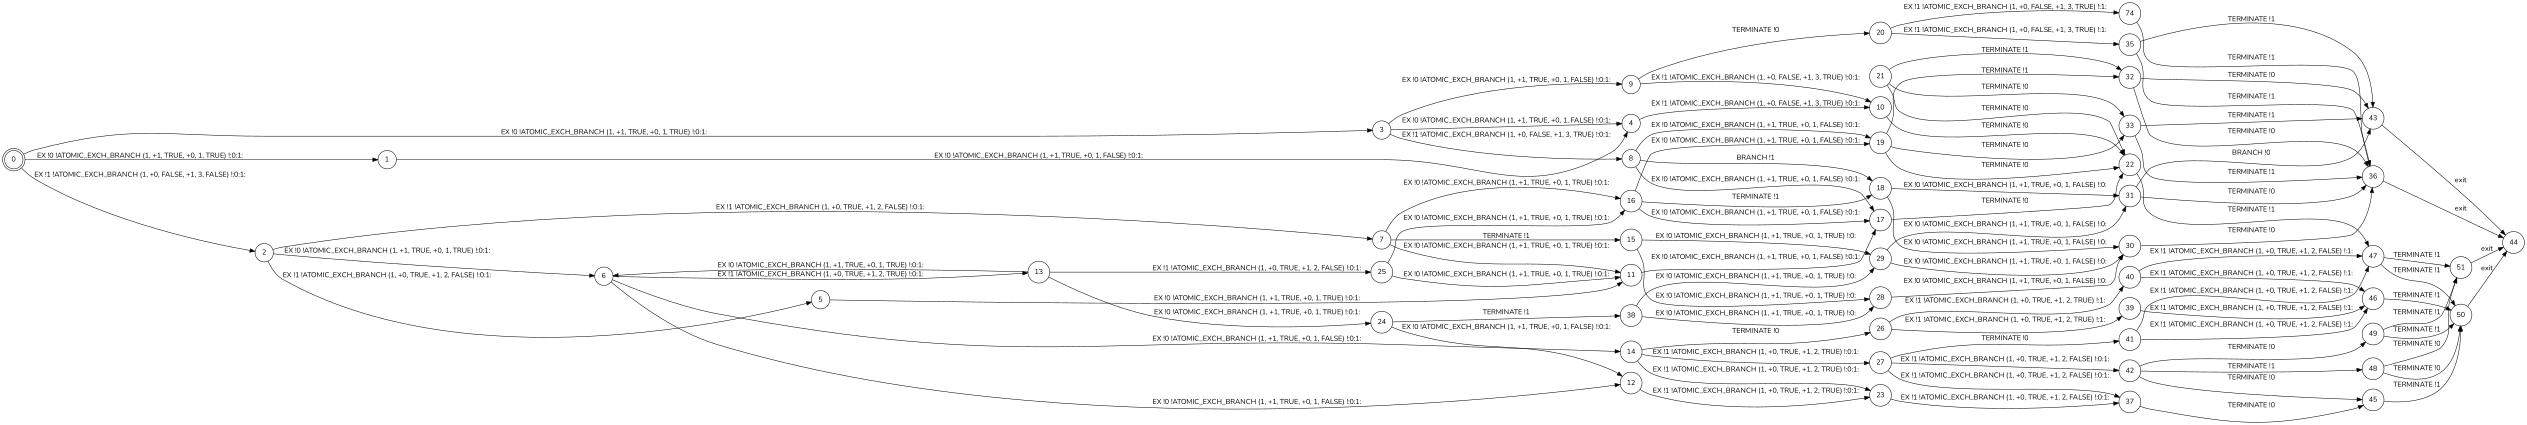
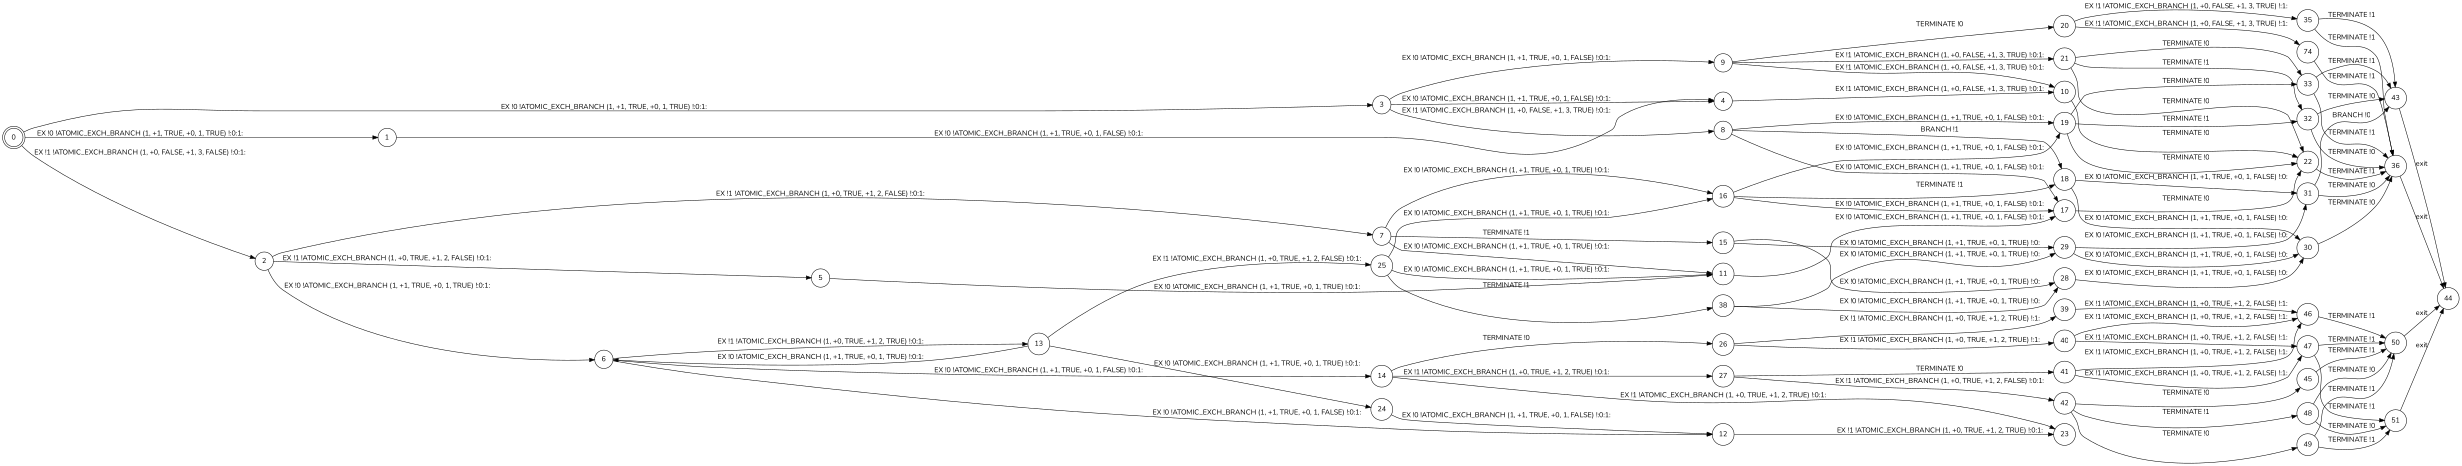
  digraph {
    fontname=Nunito
    rankdir=LR
    node [fontname=Nunito shape=circle]
    edge [fontname=Nunito]
    0 [peripheries=2]
    1
    2
    3
    4
    5
    6
    7
    8
    9
    10
    11
    12
    13
    14
    15
    16
    17
    18
    19
    20
    21
    22
    23
    24
    25
    26
    27
    28
    29
    30
    31
    32
    33
    n35 [label=74]
    35
    36
-   37
    38
    39
    40
    41
    42
    43
    44
    45
    46
    47
    48
    49
    50
    51
    0 -> 1 [label="EX !0 !ATOMIC_EXCH_BRANCH (1, +1, TRUE, +0, 1, TRUE) !:0:1:"]
    0 -> 2 [label="EX !1 !ATOMIC_EXCH_BRANCH (1, +0, FALSE, +1, 3, FALSE) !:0:1:"]
    0 -> 3 [label="EX !0 !ATOMIC_EXCH_BRANCH (1, +1, TRUE, +0, 1, TRUE) !:0:1:"]
    1 -> 4 [label="EX !0 !ATOMIC_EXCH_BRANCH (1, +1, TRUE, +0, 1, FALSE) !:0:1:"]
    2 -> 5 [label="EX !1 !ATOMIC_EXCH_BRANCH (1, +0, TRUE, +1, 2, FALSE) !:0:1:"]
    2 -> 6 [label="EX !0 !ATOMIC_EXCH_BRANCH (1, +1, TRUE, +0, 1, TRUE) !:0:1:"]
    2 -> 7 [label="EX !1 !ATOMIC_EXCH_BRANCH (1, +0, TRUE, +1, 2, FALSE) !:0:1:"]
    3 -> 4 [label="EX !0 !ATOMIC_EXCH_BRANCH (1, +1, TRUE, +0, 1, FALSE) !:0:1:"]
    3 -> 8 [label="EX !1 !ATOMIC_EXCH_BRANCH (1, +0, FALSE, +1, 3, TRUE) !:0:1:"]
    3 -> 9 [label="EX !0 !ATOMIC_EXCH_BRANCH (1, +1, TRUE, +0, 1, FALSE) !:0:1:"]
    4 -> 10 [label="EX !1 !ATOMIC_EXCH_BRANCH (1, +0, FALSE, +1, 3, TRUE) !:0:1:"]
    5 -> 11 [label="EX !0 !ATOMIC_EXCH_BRANCH (1, +1, TRUE, +0, 1, TRUE) !:0:1:"]
    6 -> 12 [label="EX !0 !ATOMIC_EXCH_BRANCH (1, +1, TRUE, +0, 1, FALSE) !:0:1:"]
    6 -> 13 [label="EX !1 !ATOMIC_EXCH_BRANCH (1, +0, TRUE, +1, 2, TRUE) !:0:1:"]
    6 -> 14 [label="EX !0 !ATOMIC_EXCH_BRANCH (1, +1, TRUE, +0, 1, FALSE) !:0:1:"]
    7 -> 11 [label="EX !0 !ATOMIC_EXCH_BRANCH (1, +1, TRUE, +0, 1, TRUE) !:0:1:"]
    7 -> 15 [label="TERMINATE !1"]
    7 -> 16 [label="EX !0 !ATOMIC_EXCH_BRANCH (1, +1, TRUE, +0, 1, TRUE) !:0:1:"]
    8 -> 17 [label="EX !0 !ATOMIC_EXCH_BRANCH (1, +1, TRUE, +0, 1, FALSE) !:0:1:"]
    8 -> 18 [label="BRANCH !1"]
    8 -> 19 [label="EX !0 !ATOMIC_EXCH_BRANCH (1, +1, TRUE, +0, 1, FALSE) !:0:1:"]
    9 -> 10 [label="EX !1 !ATOMIC_EXCH_BRANCH (1, +0, FALSE, +1, 3, TRUE) !:0:1:"]
    9 -> 20 [label="TERMINATE !0"]
+   9 -> 21 [label="EX !1 !ATOMIC_EXCH_BRANCH (1, +0, FALSE, +1, 3, TRUE) !:0:1:"]
    10 -> 22 [label="TERMINATE !0"]
    11 -> 17 [label="EX !0 !ATOMIC_EXCH_BRANCH (1, +1, TRUE, +0, 1, FALSE) !:0:1:"]
    12 -> 23 [label="EX !1 !ATOMIC_EXCH_BRANCH (1, +0, TRUE, +1, 2, TRUE) !:0:1:"]
    13 -> 6 [label="EX !0 !ATOMIC_EXCH_BRANCH (1, +1, TRUE, +0, 1, TRUE) !:0:1:"]
    13 -> 24 [label="EX !0 !ATOMIC_EXCH_BRANCH (1, +1, TRUE, +0, 1, TRUE) !:0:1:"]
    13 -> 25 [label="EX !1 !ATOMIC_EXCH_BRANCH (1, +0, TRUE, +1, 2, FALSE) !:0:1:"]
    14 -> 23 [label="EX !1 !ATOMIC_EXCH_BRANCH (1, +0, TRUE, +1, 2, TRUE) !:0:1:"]
    14 -> 26 [label="TERMINATE !0"]
    14 -> 27 [label="EX !1 !ATOMIC_EXCH_BRANCH (1, +0, TRUE, +1, 2, TRUE) !:0:1:"]
    15 -> 28 [label="EX !0 !ATOMIC_EXCH_BRANCH (1, +1, TRUE, +0, 1, TRUE) !:0:"]
    15 -> 29 [label="EX !0 !ATOMIC_EXCH_BRANCH (1, +1, TRUE, +0, 1, TRUE) !:0:"]
    16 -> 17 [label="EX !0 !ATOMIC_EXCH_BRANCH (1, +1, TRUE, +0, 1, FALSE) !:0:1:"]
    16 -> 18 [label="TERMINATE !1"]
    16 -> 19 [label="EX !0 !ATOMIC_EXCH_BRANCH (1, +1, TRUE, +0, 1, FALSE) !:0:1:"]
    17 -> 22 [label="TERMINATE !0"]
    18 -> 30 [label="EX !0 !ATOMIC_EXCH_BRANCH (1, +1, TRUE, +0, 1, FALSE) !:0:"]
    18 -> 31 [label="EX !0 !ATOMIC_EXCH_BRANCH (1, +1, TRUE, +0, 1, FALSE) !:0:"]
    19 -> 22 [label="TERMINATE !0"]
    19 -> 32 [label="TERMINATE !1"]
    19 -> 33 [label="TERMINATE !0"]
    20 -> n35 [label="EX !1 !ATOMIC_EXCH_BRANCH (1, +0, FALSE, +1, 3, TRUE) !:1:"]
    20 -> 35 [label="EX !1 !ATOMIC_EXCH_BRANCH (1, +0, FALSE, +1, 3, TRUE) !:1:"]
    21 -> 22 [label="TERMINATE !0"]
    21 -> 32 [label="TERMINATE !1"]
    21 -> 33 [label="TERMINATE !0"]
-   22 -> 47 [label="TERMINATE !1"]
-   23 -> 37 [label="EX !1 !ATOMIC_EXCH_BRANCH (1, +0, TRUE, +1, 2, FALSE) !:0:1:"]
+   22 -> 36 [label="TERMINATE !1"]
    24 -> 12 [label="EX !0 !ATOMIC_EXCH_BRANCH (1, +1, TRUE, +0, 1, FALSE) !:0:1:"]
    25 -> 11 [label="EX !0 !ATOMIC_EXCH_BRANCH (1, +1, TRUE, +0, 1, TRUE) !:0:1:"]
    25 -> 16 [label="EX !0 !ATOMIC_EXCH_BRANCH (1, +1, TRUE, +0, 1, TRUE) !:0:1:"]
-   24 -> 38 [label="TERMINATE !1"]
+   25 -> 38 [label="TERMINATE !1"]
    26 -> 39 [label="EX !1 !ATOMIC_EXCH_BRANCH (1, +0, TRUE, +1, 2, TRUE) !:1:"]
    26 -> 40 [label="EX !1 !ATOMIC_EXCH_BRANCH (1, +0, TRUE, +1, 2, TRUE) !:1:"]
-   27 -> 37 [label="EX !1 !ATOMIC_EXCH_BRANCH (1, +0, TRUE, +1, 2, FALSE) !:0:1:"]
    27 -> 41 [label="TERMINATE !0"]
    27 -> 42 [label="EX !1 !ATOMIC_EXCH_BRANCH (1, +0, TRUE, +1, 2, FALSE) !:0:1:"]
    28 -> 30 [label="EX !0 !ATOMIC_EXCH_BRANCH (1, +1, TRUE, +0, 1, FALSE) !:0:"]
    29 -> 30 [label="EX !0 !ATOMIC_EXCH_BRANCH (1, +1, TRUE, +0, 1, FALSE) !:0:"]
    29 -> 31 [label="EX !0 !ATOMIC_EXCH_BRANCH (1, +1, TRUE, +0, 1, FALSE) !:0:"]
    30 -> 36 [label="TERMINATE !0"]
    31 -> 36 [label="TERMINATE !0"]
    31 -> 43 [label="BRANCH !0"]
    32 -> 36 [label="TERMINATE !0"]
    32 -> 43 [label="TERMINATE !0"]
    33 -> 36 [label="TERMINATE !1"]
    33 -> 43 [label="TERMINATE !1"]
    n35 -> 36 [label="TERMINATE !1"]
    35 -> 36 [label="TERMINATE !1"]
    35 -> 43 [label="TERMINATE !1"]
    36 -> 44 [label=exit]
-   37 -> 45 [label="TERMINATE !0"]
    38 -> 28 [label="EX !0 !ATOMIC_EXCH_BRANCH (1, +1, TRUE, +0, 1, TRUE) !:0:"]
    38 -> 29 [label="EX !0 !ATOMIC_EXCH_BRANCH (1, +1, TRUE, +0, 1, TRUE) !:0:"]
    39 -> 46 [label="EX !1 !ATOMIC_EXCH_BRANCH (1, +0, TRUE, +1, 2, FALSE) !:1:"]
    40 -> 46 [label="EX !1 !ATOMIC_EXCH_BRANCH (1, +0, TRUE, +1, 2, FALSE) !:1:"]
    40 -> 47 [label="EX !1 !ATOMIC_EXCH_BRANCH (1, +0, TRUE, +1, 2, FALSE) !:1:"]
    41 -> 46 [label="EX !1 !ATOMIC_EXCH_BRANCH (1, +0, TRUE, +1, 2, FALSE) !:1:"]
    41 -> 47 [label="EX !1 !ATOMIC_EXCH_BRANCH (1, +0, TRUE, +1, 2, FALSE) !:1:"]
    42 -> 45 [label="TERMINATE !0"]
    42 -> 48 [label="TERMINATE !1"]
    42 -> 49 [label="TERMINATE !0"]
    43 -> 44 [label=exit]
    45 -> 50 [label="TERMINATE !1"]
    46 -> 50 [label="TERMINATE !1"]
    47 -> 50 [label="TERMINATE !1"]
    47 -> 51 [label="TERMINATE !1"]
    48 -> 50 [label="TERMINATE !0"]
    48 -> 51 [label="TERMINATE !0"]
    49 -> 50 [label="TERMINATE !1"]
    49 -> 51 [label="TERMINATE !1"]
    50 -> 44 [label=exit]
    51 -> 44 [label=exit]
  }
